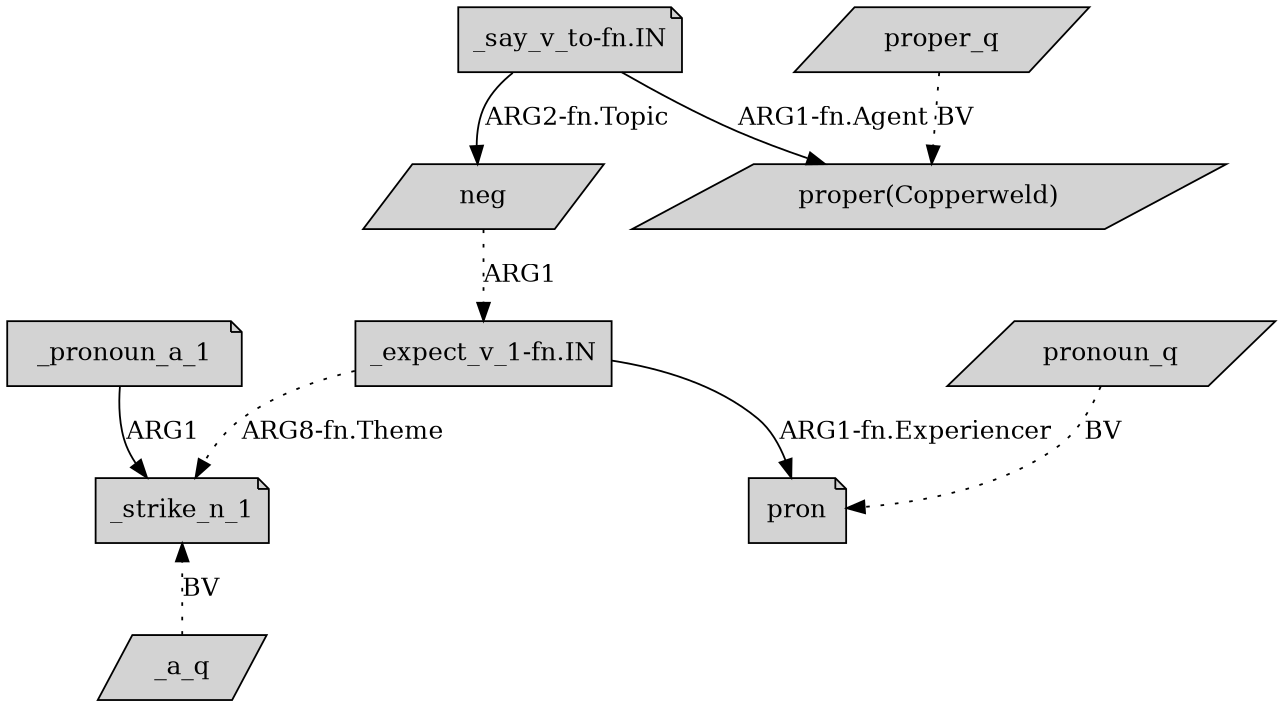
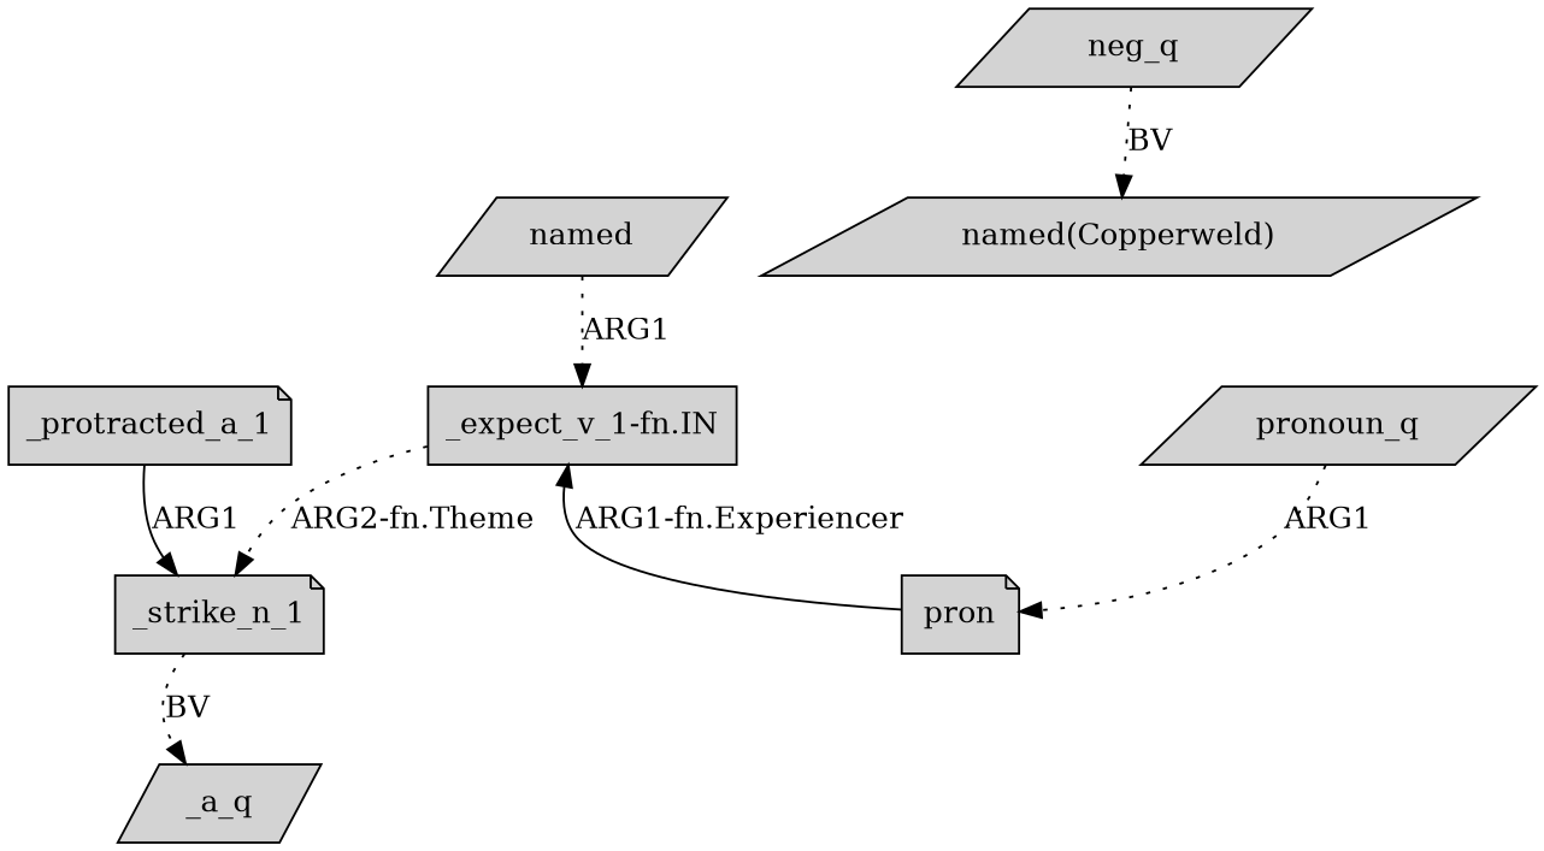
  digraph {
    node [shape=parallelogram style=filled]
    edge [style=dotted]
    "_expect_v_1-fn.IN" [shape=box]
    pron [shape=note]
    _strike_n_1 [shape=note]
-   "_say_v_to-fn.IN" [shape=note]
-   neg
-   "named(Copperweld)" [label="proper(Copperweld)"]
-   proper_q
+   neg [label=named]
+   "named(Copperweld)"
+   proper_q [label=neg_q]
    _a_q
-   _protracted_a_1 [shape=note label=_pronoun_a_1]
+   _protracted_a_1 [shape=note]
    pronoun_q
-   "_expect_v_1-fn.IN" -> pron [label="ARG1-fn.Experiencer" style=solid]
-   "_expect_v_1-fn.IN" -> _strike_n_1 [label="ARG8-fn.Theme"]
-   "_say_v_to-fn.IN" -> neg [label="ARG2-fn.Topic" style=solid]
-   "_say_v_to-fn.IN" -> "named(Copperweld)" [label="ARG1-fn.Agent" style=solid]
+   pron -> "_expect_v_1-fn.IN" [label="ARG1-fn.Experiencer" style=solid]
+   "_expect_v_1-fn.IN" -> _strike_n_1 [label="ARG2-fn.Theme"]
    neg -> "_expect_v_1-fn.IN" [label=ARG1]
    proper_q -> "named(Copperweld)" [label=BV]
-   _a_q -> _strike_n_1 [label=BV]
+   _strike_n_1 -> _a_q [label=BV]
    _protracted_a_1 -> _strike_n_1 [label=ARG1 style=solid]
-   pronoun_q -> pron [label=BV]
+   pronoun_q -> pron [label=ARG1]
  }
